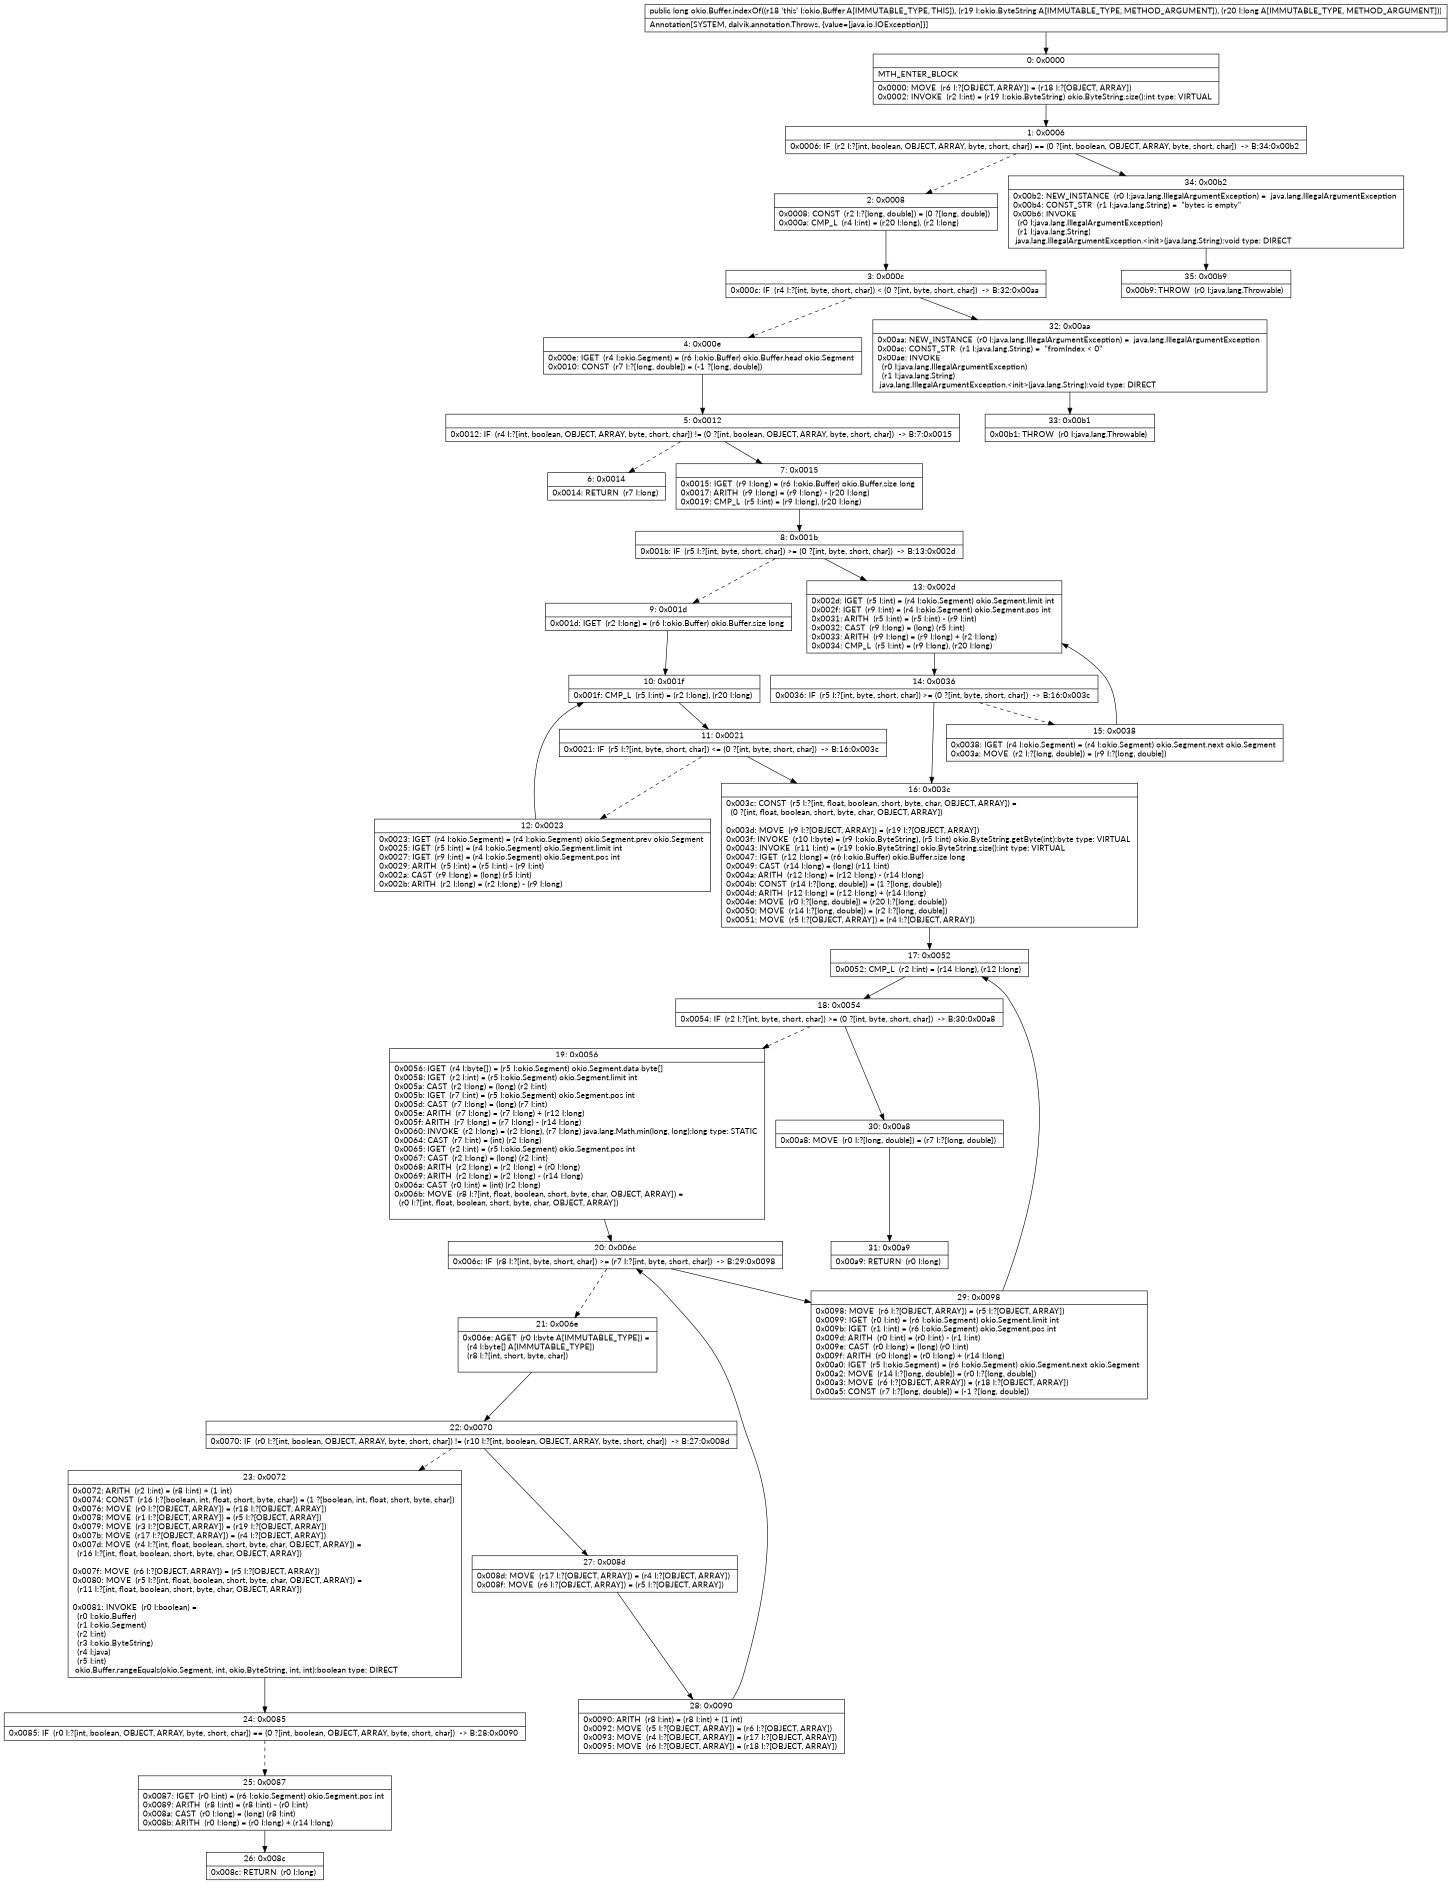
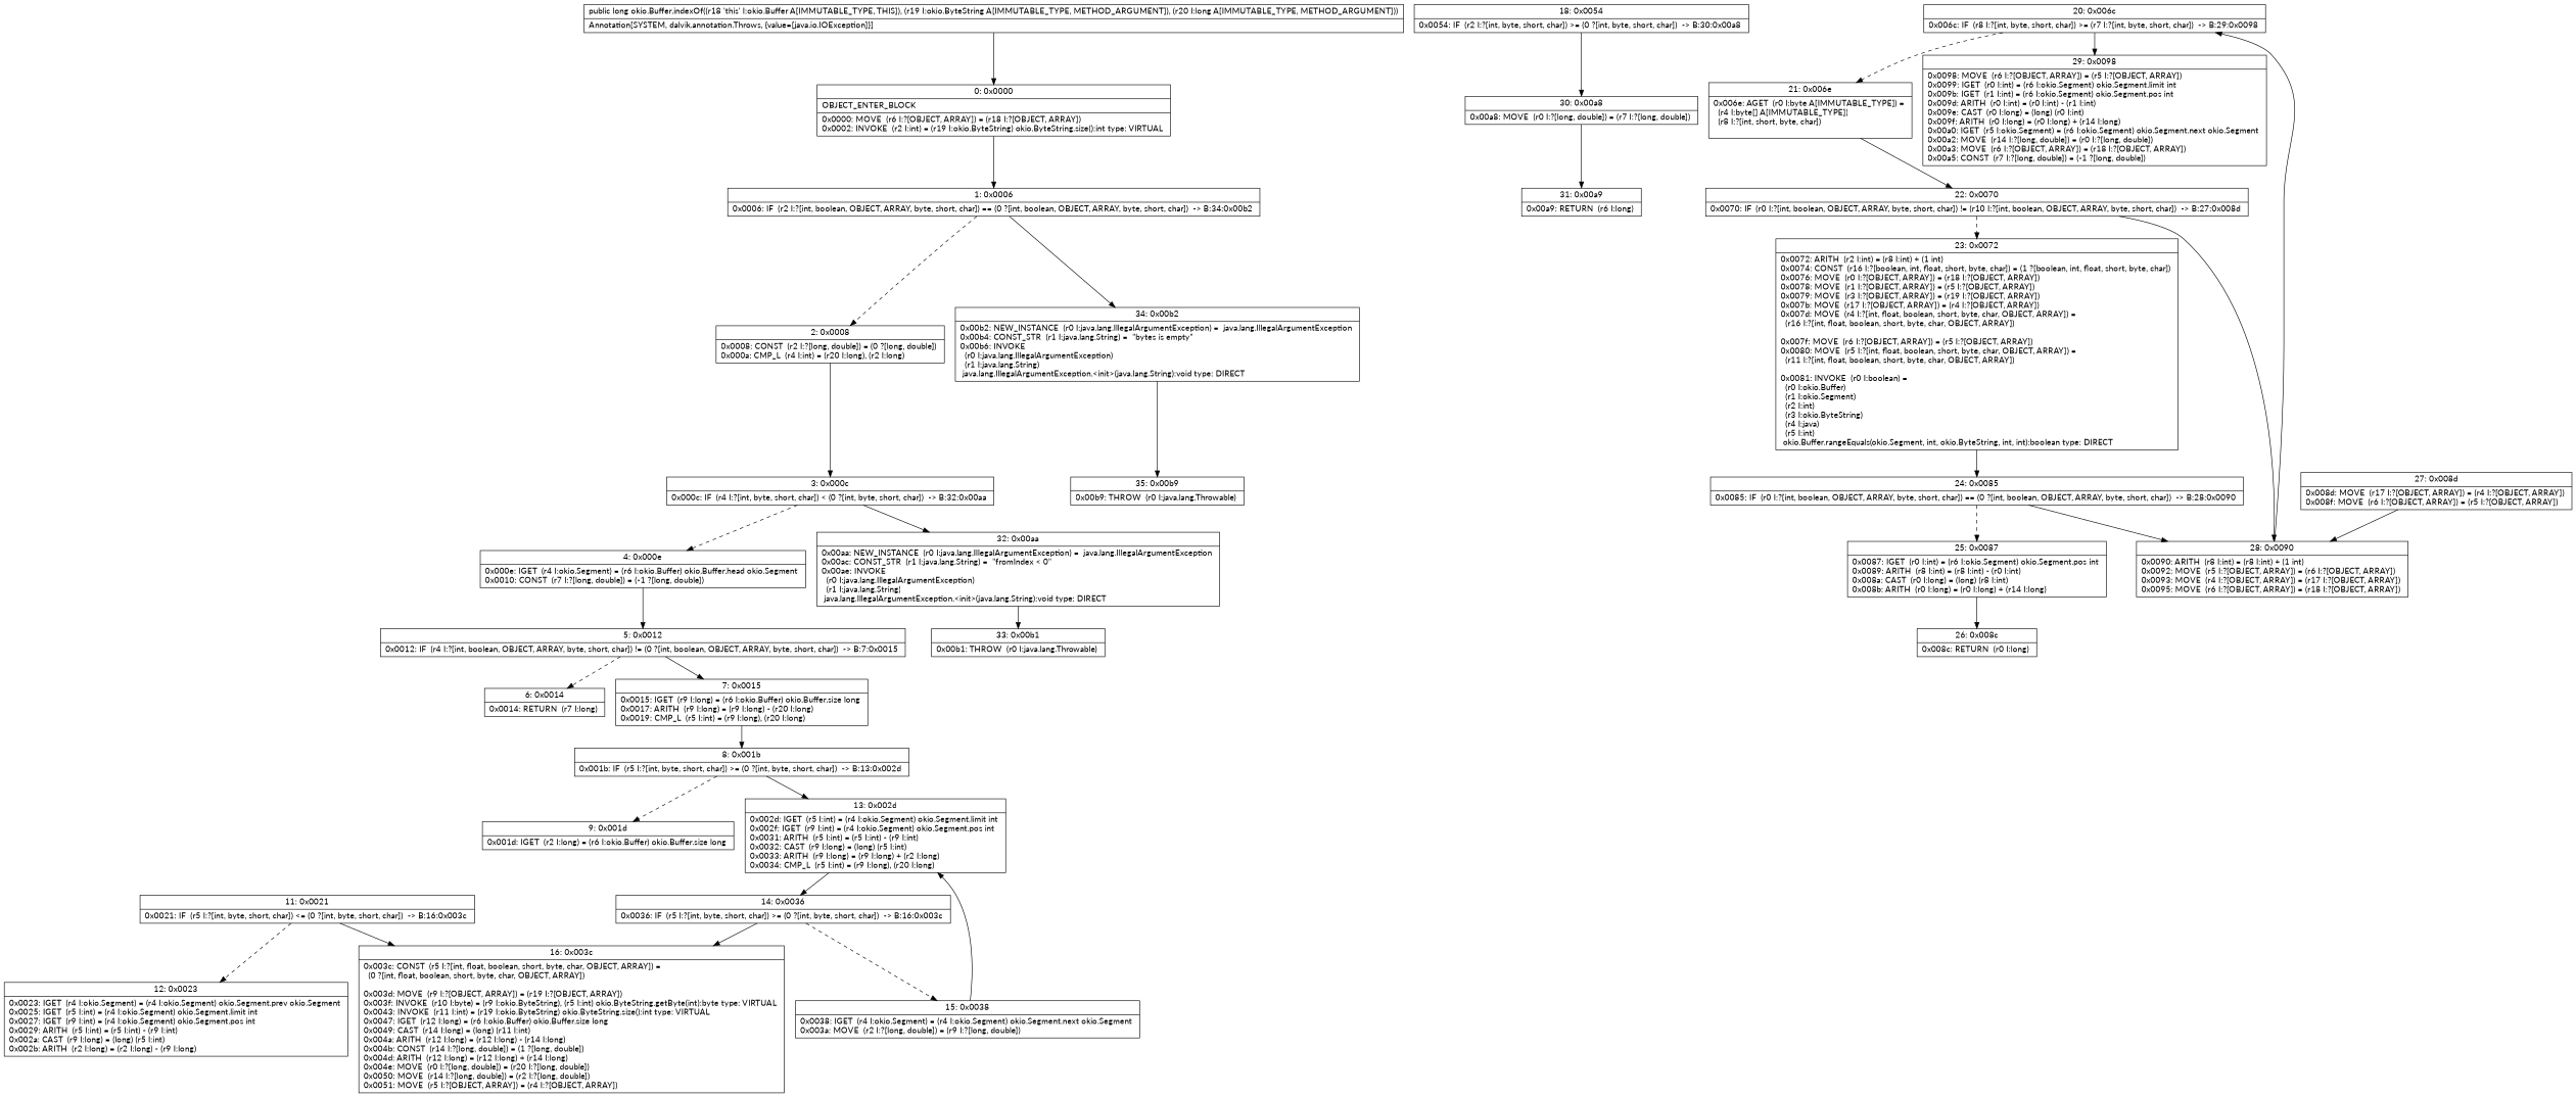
  digraph {
    fontname=Lato
    node [fontname=Lato shape=record]
    edge [fontname=Lato]
-   n1 [label="{0\:\ 0x0000|MTH_ENTER_BLOCK\l|0x0000: MOVE  (r6 I:?[OBJECT, ARRAY]) = (r18 I:?[OBJECT, ARRAY]) \l0x0002: INVOKE  (r2 I:int) = (r19 I:okio.ByteString) okio.ByteString.size():int type: VIRTUAL \l}"]
+   n1 [label="{0\:\ 0x0000|OBJECT_ENTER_BLOCK\l|0x0000: MOVE  (r6 I:?[OBJECT, ARRAY]) = (r18 I:?[OBJECT, ARRAY]) \l0x0002: INVOKE  (r2 I:int) = (r19 I:okio.ByteString) okio.ByteString.size():int type: VIRTUAL \l}"]
    n2 [label="{1\:\ 0x0006|0x0006: IF  (r2 I:?[int, boolean, OBJECT, ARRAY, byte, short, char]) == (0 ?[int, boolean, OBJECT, ARRAY, byte, short, char])  \-\> B:34:0x00b2 \l}"]
    n3 [label="{2\:\ 0x0008|0x0008: CONST  (r2 I:?[long, double]) = (0 ?[long, double]) \l0x000a: CMP_L  (r4 I:int) = (r20 I:long), (r2 I:long) \l}"]
    n4 [label="{34\:\ 0x00b2|0x00b2: NEW_INSTANCE  (r0 I:java.lang.IllegalArgumentException) =  java.lang.IllegalArgumentException \l0x00b4: CONST_STR  (r1 I:java.lang.String) =  \"bytes is empty\" \l0x00b6: INVOKE  \l  (r0 I:java.lang.IllegalArgumentException)\l  (r1 I:java.lang.String)\l java.lang.IllegalArgumentException.\<init\>(java.lang.String):void type: DIRECT \l}"]
    n5 [label="{3\:\ 0x000c|0x000c: IF  (r4 I:?[int, byte, short, char]) \< (0 ?[int, byte, short, char])  \-\> B:32:0x00aa \l}"]
    n6 [label="{35\:\ 0x00b9|0x00b9: THROW  (r0 I:java.lang.Throwable) \l}"]
    n7 [label="{4\:\ 0x000e|0x000e: IGET  (r4 I:okio.Segment) = (r6 I:okio.Buffer) okio.Buffer.head okio.Segment \l0x0010: CONST  (r7 I:?[long, double]) = (\-1 ?[long, double]) \l}"]
    n8 [label="{32\:\ 0x00aa|0x00aa: NEW_INSTANCE  (r0 I:java.lang.IllegalArgumentException) =  java.lang.IllegalArgumentException \l0x00ac: CONST_STR  (r1 I:java.lang.String) =  \"fromIndex \< 0\" \l0x00ae: INVOKE  \l  (r0 I:java.lang.IllegalArgumentException)\l  (r1 I:java.lang.String)\l java.lang.IllegalArgumentException.\<init\>(java.lang.String):void type: DIRECT \l}"]
    n9 [label="{5\:\ 0x0012|0x0012: IF  (r4 I:?[int, boolean, OBJECT, ARRAY, byte, short, char]) != (0 ?[int, boolean, OBJECT, ARRAY, byte, short, char])  \-\> B:7:0x0015 \l}"]
    n10 [label="{33\:\ 0x00b1|0x00b1: THROW  (r0 I:java.lang.Throwable) \l}"]
    n11 [label="{6\:\ 0x0014|0x0014: RETURN  (r7 I:long) \l}"]
    n12 [label="{7\:\ 0x0015|0x0015: IGET  (r9 I:long) = (r6 I:okio.Buffer) okio.Buffer.size long \l0x0017: ARITH  (r9 I:long) = (r9 I:long) \- (r20 I:long) \l0x0019: CMP_L  (r5 I:int) = (r9 I:long), (r20 I:long) \l}"]
    n13 [label="{8\:\ 0x001b|0x001b: IF  (r5 I:?[int, byte, short, char]) \>= (0 ?[int, byte, short, char])  \-\> B:13:0x002d \l}"]
    n14 [label="{9\:\ 0x001d|0x001d: IGET  (r2 I:long) = (r6 I:okio.Buffer) okio.Buffer.size long \l}"]
    n15 [label="{13\:\ 0x002d|0x002d: IGET  (r5 I:int) = (r4 I:okio.Segment) okio.Segment.limit int \l0x002f: IGET  (r9 I:int) = (r4 I:okio.Segment) okio.Segment.pos int \l0x0031: ARITH  (r5 I:int) = (r5 I:int) \- (r9 I:int) \l0x0032: CAST  (r9 I:long) = (long) (r5 I:int) \l0x0033: ARITH  (r9 I:long) = (r9 I:long) + (r2 I:long) \l0x0034: CMP_L  (r5 I:int) = (r9 I:long), (r20 I:long) \l}"]
-   n16 [label="{10\:\ 0x001f|0x001f: CMP_L  (r5 I:int) = (r2 I:long), (r20 I:long) \l}"]
    n17 [label="{14\:\ 0x0036|0x0036: IF  (r5 I:?[int, byte, short, char]) \>= (0 ?[int, byte, short, char])  \-\> B:16:0x003c \l}"]
    n18 [label="{11\:\ 0x0021|0x0021: IF  (r5 I:?[int, byte, short, char]) \<= (0 ?[int, byte, short, char])  \-\> B:16:0x003c \l}"]
    n19 [label="{12\:\ 0x0023|0x0023: IGET  (r4 I:okio.Segment) = (r4 I:okio.Segment) okio.Segment.prev okio.Segment \l0x0025: IGET  (r5 I:int) = (r4 I:okio.Segment) okio.Segment.limit int \l0x0027: IGET  (r9 I:int) = (r4 I:okio.Segment) okio.Segment.pos int \l0x0029: ARITH  (r5 I:int) = (r5 I:int) \- (r9 I:int) \l0x002a: CAST  (r9 I:long) = (long) (r5 I:int) \l0x002b: ARITH  (r2 I:long) = (r2 I:long) \- (r9 I:long) \l}"]
    n20 [label="{16\:\ 0x003c|0x003c: CONST  (r5 I:?[int, float, boolean, short, byte, char, OBJECT, ARRAY]) = \l  (0 ?[int, float, boolean, short, byte, char, OBJECT, ARRAY])\l \l0x003d: MOVE  (r9 I:?[OBJECT, ARRAY]) = (r19 I:?[OBJECT, ARRAY]) \l0x003f: INVOKE  (r10 I:byte) = (r9 I:okio.ByteString), (r5 I:int) okio.ByteString.getByte(int):byte type: VIRTUAL \l0x0043: INVOKE  (r11 I:int) = (r19 I:okio.ByteString) okio.ByteString.size():int type: VIRTUAL \l0x0047: IGET  (r12 I:long) = (r6 I:okio.Buffer) okio.Buffer.size long \l0x0049: CAST  (r14 I:long) = (long) (r11 I:int) \l0x004a: ARITH  (r12 I:long) = (r12 I:long) \- (r14 I:long) \l0x004b: CONST  (r14 I:?[long, double]) = (1 ?[long, double]) \l0x004d: ARITH  (r12 I:long) = (r12 I:long) + (r14 I:long) \l0x004e: MOVE  (r0 I:?[long, double]) = (r20 I:?[long, double]) \l0x0050: MOVE  (r14 I:?[long, double]) = (r2 I:?[long, double]) \l0x0051: MOVE  (r5 I:?[OBJECT, ARRAY]) = (r4 I:?[OBJECT, ARRAY]) \l}"]
-   n21 [label="{17\:\ 0x0052|0x0052: CMP_L  (r2 I:int) = (r14 I:long), (r12 I:long) \l}"]
    n22 [label="{15\:\ 0x0038|0x0038: IGET  (r4 I:okio.Segment) = (r4 I:okio.Segment) okio.Segment.next okio.Segment \l0x003a: MOVE  (r2 I:?[long, double]) = (r9 I:?[long, double]) \l}"]
    n23 [label="{18\:\ 0x0054|0x0054: IF  (r2 I:?[int, byte, short, char]) \>= (0 ?[int, byte, short, char])  \-\> B:30:0x00a8 \l}"]
-   n24 [label="{19\:\ 0x0056|0x0056: IGET  (r4 I:byte[]) = (r5 I:okio.Segment) okio.Segment.data byte[] \l0x0058: IGET  (r2 I:int) = (r5 I:okio.Segment) okio.Segment.limit int \l0x005a: CAST  (r2 I:long) = (long) (r2 I:int) \l0x005b: IGET  (r7 I:int) = (r5 I:okio.Segment) okio.Segment.pos int \l0x005d: CAST  (r7 I:long) = (long) (r7 I:int) \l0x005e: ARITH  (r7 I:long) = (r7 I:long) + (r12 I:long) \l0x005f: ARITH  (r7 I:long) = (r7 I:long) \- (r14 I:long) \l0x0060: INVOKE  (r2 I:long) = (r2 I:long), (r7 I:long) java.lang.Math.min(long, long):long type: STATIC \l0x0064: CAST  (r7 I:int) = (int) (r2 I:long) \l0x0065: IGET  (r2 I:int) = (r5 I:okio.Segment) okio.Segment.pos int \l0x0067: CAST  (r2 I:long) = (long) (r2 I:int) \l0x0068: ARITH  (r2 I:long) = (r2 I:long) + (r0 I:long) \l0x0069: ARITH  (r2 I:long) = (r2 I:long) \- (r14 I:long) \l0x006a: CAST  (r0 I:int) = (int) (r2 I:long) \l0x006b: MOVE  (r8 I:?[int, float, boolean, short, byte, char, OBJECT, ARRAY]) = \l  (r0 I:?[int, float, boolean, short, byte, char, OBJECT, ARRAY])\l \l}"]
    n25 [label="{30\:\ 0x00a8|0x00a8: MOVE  (r0 I:?[long, double]) = (r7 I:?[long, double]) \l}"]
    n26 [label="{20\:\ 0x006c|0x006c: IF  (r8 I:?[int, byte, short, char]) \>= (r7 I:?[int, byte, short, char])  \-\> B:29:0x0098 \l}"]
-   n27 [label="{31\:\ 0x00a9|0x00a9: RETURN  (r0 I:long) \l}"]
+   n27 [label="{31\:\ 0x00a9|0x00a9: RETURN  (r6 I:long) \l}"]
    n28 [label="{21\:\ 0x006e|0x006e: AGET  (r0 I:byte A[IMMUTABLE_TYPE]) = \l  (r4 I:byte[] A[IMMUTABLE_TYPE])\l  (r8 I:?[int, short, byte, char])\l \l}"]
    n29 [label="{29\:\ 0x0098|0x0098: MOVE  (r6 I:?[OBJECT, ARRAY]) = (r5 I:?[OBJECT, ARRAY]) \l0x0099: IGET  (r0 I:int) = (r6 I:okio.Segment) okio.Segment.limit int \l0x009b: IGET  (r1 I:int) = (r6 I:okio.Segment) okio.Segment.pos int \l0x009d: ARITH  (r0 I:int) = (r0 I:int) \- (r1 I:int) \l0x009e: CAST  (r0 I:long) = (long) (r0 I:int) \l0x009f: ARITH  (r0 I:long) = (r0 I:long) + (r14 I:long) \l0x00a0: IGET  (r5 I:okio.Segment) = (r6 I:okio.Segment) okio.Segment.next okio.Segment \l0x00a2: MOVE  (r14 I:?[long, double]) = (r0 I:?[long, double]) \l0x00a3: MOVE  (r6 I:?[OBJECT, ARRAY]) = (r18 I:?[OBJECT, ARRAY]) \l0x00a5: CONST  (r7 I:?[long, double]) = (\-1 ?[long, double]) \l}"]
    n30 [label="{22\:\ 0x0070|0x0070: IF  (r0 I:?[int, boolean, OBJECT, ARRAY, byte, short, char]) != (r10 I:?[int, boolean, OBJECT, ARRAY, byte, short, char])  \-\> B:27:0x008d \l}"]
    n31 [label="{23\:\ 0x0072|0x0072: ARITH  (r2 I:int) = (r8 I:int) + (1 int) \l0x0074: CONST  (r16 I:?[boolean, int, float, short, byte, char]) = (1 ?[boolean, int, float, short, byte, char]) \l0x0076: MOVE  (r0 I:?[OBJECT, ARRAY]) = (r18 I:?[OBJECT, ARRAY]) \l0x0078: MOVE  (r1 I:?[OBJECT, ARRAY]) = (r5 I:?[OBJECT, ARRAY]) \l0x0079: MOVE  (r3 I:?[OBJECT, ARRAY]) = (r19 I:?[OBJECT, ARRAY]) \l0x007b: MOVE  (r17 I:?[OBJECT, ARRAY]) = (r4 I:?[OBJECT, ARRAY]) \l0x007d: MOVE  (r4 I:?[int, float, boolean, short, byte, char, OBJECT, ARRAY]) = \l  (r16 I:?[int, float, boolean, short, byte, char, OBJECT, ARRAY])\l \l0x007f: MOVE  (r6 I:?[OBJECT, ARRAY]) = (r5 I:?[OBJECT, ARRAY]) \l0x0080: MOVE  (r5 I:?[int, float, boolean, short, byte, char, OBJECT, ARRAY]) = \l  (r11 I:?[int, float, boolean, short, byte, char, OBJECT, ARRAY])\l \l0x0081: INVOKE  (r0 I:boolean) = \l  (r0 I:okio.Buffer)\l  (r1 I:okio.Segment)\l  (r2 I:int)\l  (r3 I:okio.ByteString)\l  (r4 I:java)\l  (r5 I:int)\l okio.Buffer.rangeEquals(okio.Segment, int, okio.ByteString, int, int):boolean type: DIRECT \l}"]
    n32 [label="{27\:\ 0x008d|0x008d: MOVE  (r17 I:?[OBJECT, ARRAY]) = (r4 I:?[OBJECT, ARRAY]) \l0x008f: MOVE  (r6 I:?[OBJECT, ARRAY]) = (r5 I:?[OBJECT, ARRAY]) \l}"]
    n33 [label="{24\:\ 0x0085|0x0085: IF  (r0 I:?[int, boolean, OBJECT, ARRAY, byte, short, char]) == (0 ?[int, boolean, OBJECT, ARRAY, byte, short, char])  \-\> B:28:0x0090 \l}"]
    n34 [label="{28\:\ 0x0090|0x0090: ARITH  (r8 I:int) = (r8 I:int) + (1 int) \l0x0092: MOVE  (r5 I:?[OBJECT, ARRAY]) = (r6 I:?[OBJECT, ARRAY]) \l0x0093: MOVE  (r4 I:?[OBJECT, ARRAY]) = (r17 I:?[OBJECT, ARRAY]) \l0x0095: MOVE  (r6 I:?[OBJECT, ARRAY]) = (r18 I:?[OBJECT, ARRAY]) \l}"]
    n35 [label="{25\:\ 0x0087|0x0087: IGET  (r0 I:int) = (r6 I:okio.Segment) okio.Segment.pos int \l0x0089: ARITH  (r8 I:int) = (r8 I:int) \- (r0 I:int) \l0x008a: CAST  (r0 I:long) = (long) (r8 I:int) \l0x008b: ARITH  (r0 I:long) = (r0 I:long) + (r14 I:long) \l}"]
    n36 [label="{26\:\ 0x008c|0x008c: RETURN  (r0 I:long) \l}"]
    n37 [label="{public long okio.Buffer.indexOf((r18 'this' I:okio.Buffer A[IMMUTABLE_TYPE, THIS]), (r19 I:okio.ByteString A[IMMUTABLE_TYPE, METHOD_ARGUMENT]), (r20 I:long A[IMMUTABLE_TYPE, METHOD_ARGUMENT]))  | Annotation[SYSTEM, dalvik.annotation.Throws, \{value=[java.io.IOException]\}]\l}"]
    n1 -> n2
    n2 -> n3 [style=dashed]
    n2 -> n4
    n3 -> n5
    n4 -> n6
    n5 -> n7 [style=dashed]
    n5 -> n8
    n7 -> n9
    n8 -> n10
    n9 -> n11 [style=dashed]
    n9 -> n12
    n12 -> n13
    n13 -> n14 [style=dashed]
    n13 -> n15
-   n14 -> n16
    n15 -> n17
-   n16 -> n18
    n17 -> n20
    n17 -> n22 [style=dashed]
    n18 -> n19 [style=dashed]
    n18 -> n20
-   n19 -> n16
-   n20 -> n21
-   n21 -> n23
    n22 -> n15
-   n23 -> n24 [style=dashed]
    n23 -> n25
-   n24 -> n26
    n25 -> n27
    n26 -> n28 [style=dashed]
    n26 -> n29
    n28 -> n30
-   n29 -> n21
    n30 -> n31 [style=dashed]
-   n30 -> n32
+   n30 -> n34
    n31 -> n33
    n32 -> n34
+   n33 -> n34
    n33 -> n35 [style=dashed]
    n34 -> n26
    n35 -> n36
    n37 -> n1
  }
